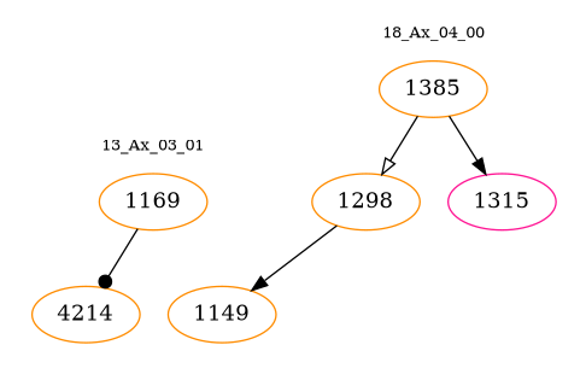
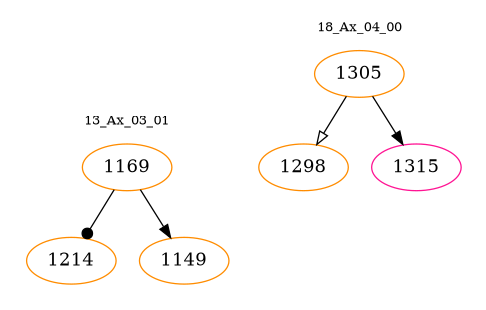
  digraph {
    node [color=darkorange]
    edge [arrowhead=normal color=black]
    n1 [label=1169]
    n2 [label=1149]
-   n3 [label=4214]
-   n4 [label=1385]
+   n3 [label=1214]
+   n4 [label=1305]
    n5 [label=1298]
    n6 [color=deeppink label=1315]
    subgraph cluster_1 {
      color=white
      fontsize=10
      label="13_Ax_03_01"
      n1
      n2
      n3
    }
    subgraph cluster_2 {
      color=white
      fontsize=10
      label="18_Ax_04_00"
      n4
      n5
      n6
    }
-   n5 -> n2
+   n1 -> n2
    n1 -> n3 [arrowhead=dot]
    n4 -> n5 [arrowhead=onormal]
    n4 -> n6
  }
